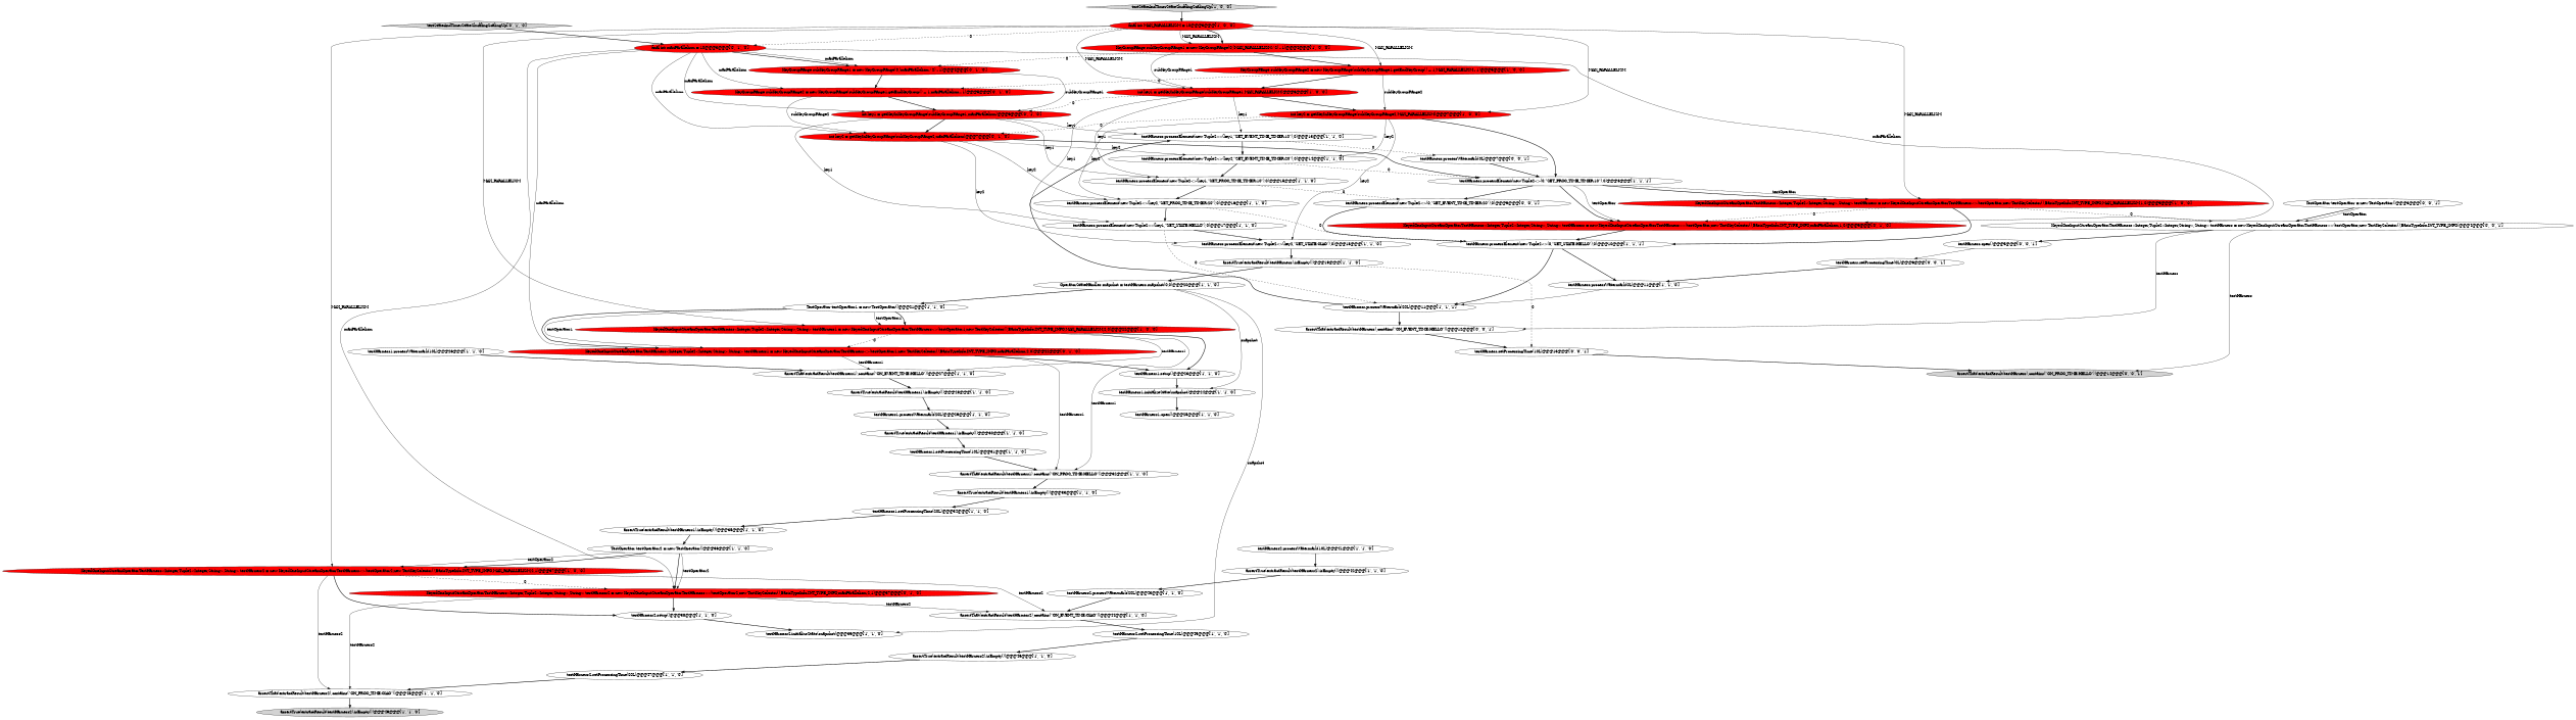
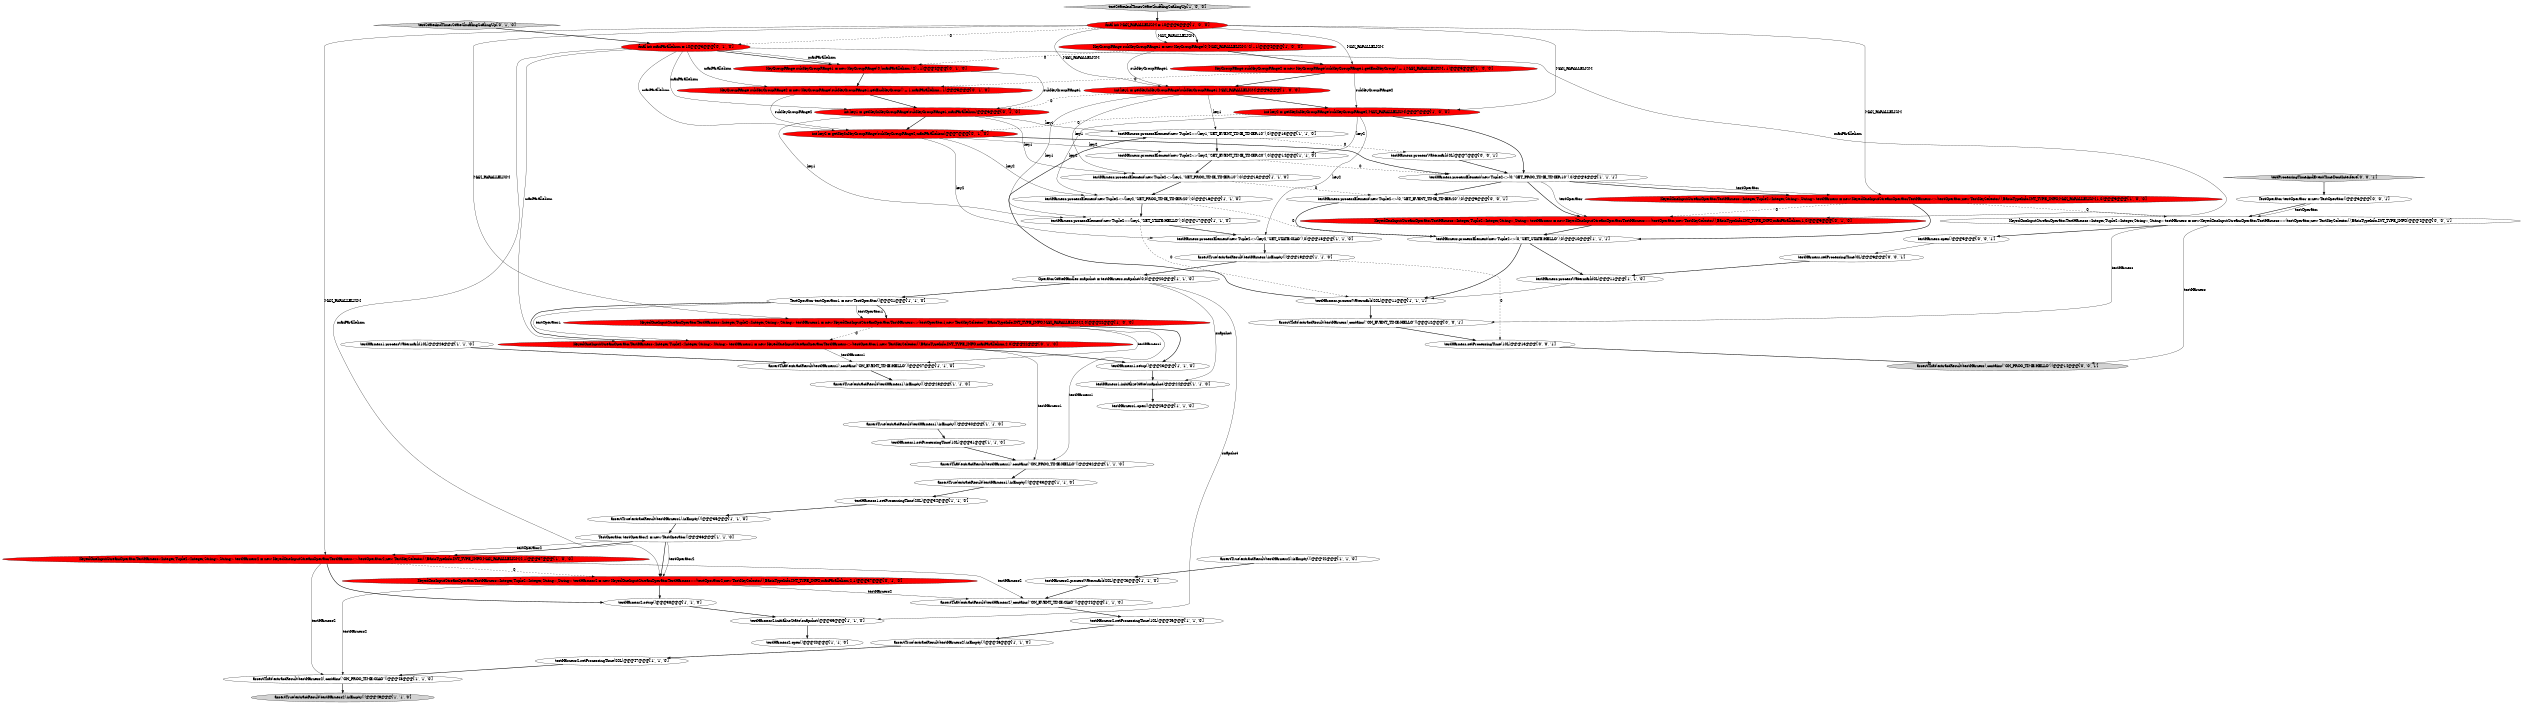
  digraph {
    node [fillcolor=white shape=ellipse style=filled]
    edge [style=bold]
    n1 [label="assertTrue(extractResult(testHarness1).isEmpty())@@@35@@@['1', '1', '0']"]
    n2 [label="TestOperator testOperator2 = new TestOperator()@@@36@@@['1', '1', '0']"]
    n3 [fillcolor=red label="KeyedOneInputStreamOperatorTestHarness<Integer,Tuple2<Integer,String>,String> testHarness2 = new KeyedOneInputStreamOperatorTestHarness<>(testOperator2,new TestKeySelector(),BasicTypeInfo.INT_TYPE_INFO,maxParallelism,2,1)@@@37@@@['0', '1', '0']"]
    n4 [fillcolor=red label="KeyedOneInputStreamOperatorTestHarness<Integer,Tuple2<Integer,String>,String> testHarness2 = new KeyedOneInputStreamOperatorTestHarness<>(testOperator2,new TestKeySelector(),BasicTypeInfo.INT_TYPE_INFO,MAX_PARALLELISM,2,1)@@@37@@@['1', '0', '0']"]
    n5 [fillcolor=lightgray label="assertThat(extractResult(testHarness),contains(\"ON_PROC_TIME:HELLO\"))@@@14@@@['0', '0', '1']"]
    n6 [label="assertTrue(extractResult(testHarness1).isEmpty())@@@33@@@['1', '1', '0']"]
    n7 [label="testHarness1.setProcessingTime(20L)@@@34@@@['1', '1', '0']"]
    n8 [fillcolor=red label="KeyGroupRange subKeyGroupRange2 = new KeyGroupRange(subKeyGroupRange1.getEndKeyGroup() + 1,MAX_PARALLELISM - 1)@@@5@@@['1', '0', '0']"]
    n9 [fillcolor=red label="int key1 = getKeyInKeyGroupRange(subKeyGroupRange1,MAX_PARALLELISM)@@@6@@@['1', '0', '0']"]
    n10 [fillcolor=red label="int key2 = getKeyInKeyGroupRange(subKeyGroupRange2,MAX_PARALLELISM)@@@7@@@['1', '0', '0']"]
    n11 [fillcolor=red label="KeyGroupRange subKeyGroupRange2 = new KeyGroupRange(subKeyGroupRange1.getEndKeyGroup() + 1,maxParallelism - 1)@@@5@@@['0', '1', '0']"]
    n12 [label="testHarness.processElement(new Tuple2<>(key1,\"SET_EVENT_TIME_TIMER:10\"),0)@@@13@@@['1', '1', '0']"]
    n13 [label="testHarness.processElement(new Tuple2<>(key1,\"SET_PROC_TIME_TIMER:10\"),0)@@@15@@@['1', '1', '0']"]
    n14 [label="testHarness.processElement(new Tuple2<>(key1,\"SET_STATE:HELLO\"),0)@@@17@@@['1', '1', '0']"]
    n15 [fillcolor=red label="int key1 = getKeyInKeyGroupRange(subKeyGroupRange1,maxParallelism)@@@6@@@['0', '1', '0']"]
    n16 [label="testHarness.processElement(new Tuple2<>(key2,\"SET_STATE:CIAO\"),0)@@@18@@@['1', '1', '0']"]
    n17 [fillcolor=red label="int key2 = getKeyInKeyGroupRange(subKeyGroupRange2,maxParallelism)@@@7@@@['0', '1', '0']"]
    n18 [label="testHarness.processElement(new Tuple2<>(key2,\"SET_EVENT_TIME_TIMER:20\"),0)@@@14@@@['1', '1', '0']"]
    n19 [label="testHarness.processElement(new Tuple2<>(0,\"SET_PROC_TIME_TIMER:10\"),0)@@@8@@@['1', '1', '1']"]
    n20 [label="testHarness.processElement(new Tuple2<>(key2,\"SET_PROC_TIME_TIMER:20\"),0)@@@16@@@['1', '1', '0']"]
    n21 [label="testHarness2.setProcessingTime(10L)@@@45@@@['1', '1', '0']"]
    n22 [label="assertTrue(extractResult(testHarness2).isEmpty())@@@46@@@['1', '1', '0']"]
    n23 [label="testHarness2.setProcessingTime(20L)@@@47@@@['1', '1', '0']"]
    n24 [label="assertThat(extractResult(testHarness2),contains(\"ON_EVENT_TIME:CIAO\"))@@@44@@@['1', '1', '0']"]
    n25 [label="testHarness2.setup()@@@38@@@['1', '1', '0']"]
    n26 [label="assertThat(extractResult(testHarness2),contains(\"ON_PROC_TIME:CIAO\"))@@@48@@@['1', '1', '0']"]
    n27 [label="assertTrue(extractResult(testHarness).isEmpty())@@@19@@@['1', '1', '0']"]
    n28 [label="testHarness.setProcessingTime(10L)@@@13@@@['0', '0', '1']"]
    n29 [label="OperatorStateHandles snapshot = testHarness.snapshot(0,0)@@@20@@@['1', '1', '0']"]
    n30 [label="testHarness2.initializeState(snapshot)@@@39@@@['1', '1', '0']"]
    n31 [label="TestOperator testOperator1 = new TestOperator()@@@21@@@['1', '1', '0']"]
    n32 [label="testHarness1.initializeState(snapshot)@@@24@@@['1', '1', '0']"]
    n33 [label="testHarness.processWatermark(20L)@@@11@@@['1', '1', '1']"]
    n34 [label="assertThat(extractResult(testHarness),contains(\"ON_EVENT_TIME:HELLO\"))@@@12@@@['0', '0', '1']"]
    n35 [label="testHarness.processWatermark(0L)@@@7@@@['0', '0', '1']"]
    n36 [label="assertThat(extractResult(testHarness1),contains(\"ON_PROC_TIME:HELLO\"))@@@32@@@['1', '1', '0']"]
    n37 [label="testHarness.processElement(new Tuple2<>(0,\"SET_EVENT_TIME_TIMER:20\"),0)@@@9@@@['0', '0', '1']"]
-   n38 [label="testHarness1.processWatermark(20L)@@@29@@@['1', '1', '0']"]
    n39 [label="assertTrue(extractResult(testHarness1).isEmpty())@@@30@@@['1', '1', '0']"]
    n40 [label="testHarness1.setProcessingTime(10L)@@@31@@@['1', '1', '0']"]
-   n42 [label="testHarness2.processWatermark(10L)@@@41@@@['1', '1', '0']"]
+   n41 [label="testHarness2.open()@@@40@@@['1', '1', '0']"]
    n43 [label="assertTrue(extractResult(testHarness2).isEmpty())@@@42@@@['1', '1', '0']"]
    n44 [fillcolor=red label="KeyedOneInputStreamOperatorTestHarness<Integer,Tuple2<Integer,String>,String> testHarness = new KeyedOneInputStreamOperatorTestHarness<>(testOperator,new TestKeySelector(),BasicTypeInfo.INT_TYPE_INFO,MAX_PARALLELISM,1,0)@@@9@@@['1', '0', '0']"]
    n45 [fillcolor=red label="KeyedOneInputStreamOperatorTestHarness<Integer,Tuple2<Integer,String>,String> testHarness = new KeyedOneInputStreamOperatorTestHarness<>(testOperator,new TestKeySelector(),BasicTypeInfo.INT_TYPE_INFO,maxParallelism,1,0)@@@9@@@['0', '1', '0']"]
    n46 [label="testHarness.processElement(new Tuple2<>(0,\"SET_STATE:HELLO\"),0)@@@10@@@['1', '1', '1']"]
    n47 [label="KeyedOneInputStreamOperatorTestHarness<Integer,Tuple2<Integer,String>,String> testHarness = new KeyedOneInputStreamOperatorTestHarness<>(testOperator,new TestKeySelector(),BasicTypeInfo.INT_TYPE_INFO)@@@4@@@['0', '0', '1']"]
    n48 [label="testHarness.processWatermark(0L)@@@11@@@['1', '1', '0']"]
    n49 [label="testHarness.open()@@@5@@@['0', '0', '1']"]
    n50 [label="assertThat(extractResult(testHarness1),contains(\"ON_EVENT_TIME:HELLO\"))@@@27@@@['1', '1', '0']"]
    n51 [label="assertTrue(extractResult(testHarness1).isEmpty())@@@28@@@['1', '1', '0']"]
    n52 [label="testHarness.setProcessingTime(0L)@@@6@@@['0', '0', '1']"]
    n53 [fillcolor=lightgray label="testStateAndTimerStateShufflingScalingUp['1', '0', '0']" shape=diamond]
    n54 [fillcolor=red label="final int MAX_PARALLELISM = 10@@@3@@@['1', '0', '0']"]
    n55 [fillcolor=red label="KeyGroupRange subKeyGroupRange1 = new KeyGroupRange(0,(MAX_PARALLELISM / 2) - 1)@@@4@@@['1', '0', '0']"]
    n56 [fillcolor=red label="final int maxParallelism = 10@@@3@@@['0', '1', '0']"]
    n57 [fillcolor=red label="KeyedOneInputStreamOperatorTestHarness<Integer,Tuple2<Integer,String>,String> testHarness1 = new KeyedOneInputStreamOperatorTestHarness<>(testOperator1,new TestKeySelector(),BasicTypeInfo.INT_TYPE_INFO,MAX_PARALLELISM,2,0)@@@22@@@['1', '0', '0']"]
    n58 [fillcolor=red label="KeyGroupRange subKeyGroupRange1 = new KeyGroupRange(0,(maxParallelism / 2) - 1)@@@4@@@['0', '1', '0']"]
    n59 [fillcolor=red label="KeyedOneInputStreamOperatorTestHarness<Integer,Tuple2<Integer,String>,String> testHarness1 = new KeyedOneInputStreamOperatorTestHarness<>(testOperator1,new TestKeySelector(),BasicTypeInfo.INT_TYPE_INFO,maxParallelism,2,0)@@@22@@@['0', '1', '0']"]
    n60 [label="testHarness1.setup()@@@23@@@['1', '1', '0']"]
    n61 [fillcolor=lightgray label="assertTrue(extractResult(testHarness2).isEmpty())@@@49@@@['1', '1', '0']"]
    n62 [label="testHarness2.processWatermark(20L)@@@43@@@['1', '1', '0']"]
    n63 [label="TestOperator testOperator = new TestOperator()@@@3@@@['0', '0', '1']"]
+   n64 [fillcolor=lightgray label="testProcessingTimeAndEventTimeDontInterfere['0', '0', '1']" shape=diamond]
    n65 [label="testHarness1.open()@@@25@@@['1', '1', '0']"]
    n66 [label="testHarness1.processWatermark(10L)@@@26@@@['1', '1', '0']"]
    n67 [fillcolor=lightgray label="testStateAndTimerStateShufflingScalingUp['0', '1', '0']" shape=diamond]
    n1 -> n2
    n2 -> n3
    n2 -> n3 [label=testOperator2 style=solid]
    n2 -> n4 [label=testOperator2 style=solid]
    n2 -> n4
    n3 -> n24 [label=testHarness2 style=solid]
    n3 -> n25
    n3 -> n26 [label=testHarness2 style=solid]
    n4 -> n3 [label=0 style=dashed]
    n4 -> n24 [label=testHarness2 style=solid]
    n4 -> n25
    n4 -> n26 [label=testHarness2 style=solid]
    n6 -> n7
    n7 -> n1
    n8 -> n9
    n8 -> n10 [label=subKeyGroupRange2 style=solid]
    n8 -> n11 [label=0 style=dashed]
    n9 -> n10
    n9 -> n12 [label=key1 style=solid]
    n9 -> n13 [label=key1 style=solid]
    n9 -> n14 [label=key1 style=solid]
    n9 -> n15 [label=0 style=dashed]
    n10 -> n16 [label=key2 style=solid]
    n10 -> n17 [label=0 style=dashed]
    n10 -> n18 [label=key2 style=solid]
    n10 -> n19
    n10 -> n20 [label=key2 style=solid]
    n11 -> n15
    n11 -> n17 [label=subKeyGroupRange2 style=solid]
    n12 -> n18
    n12 -> n35 [label=0 style=dashed]
    n13 -> n20
    n13 -> n37 [label=0 style=dashed]
    n14 -> n16
    n14 -> n33 [label=0 style=dashed]
    n15 -> n12 [label=key1 style=solid]
    n15 -> n13 [label=key1 style=solid]
    n15 -> n14 [label=key1 style=solid]
    n15 -> n17
    n16 -> n27
    n17 -> n16 [label=key2 style=solid]
    n17 -> n18 [label=key2 style=solid]
    n17 -> n19
    n17 -> n20 [label=key2 style=solid]
    n18 -> n13
    n18 -> n19 [label=0 style=dashed]
    n19 -> n37
    n19 -> n44 [label=testOperator style=solid]
    n19 -> n44
    n19 -> n45 [label=testOperator style=solid]
    n19 -> n45
    n20 -> n14
    n20 -> n46 [label=0 style=dashed]
    n21 -> n22
    n22 -> n23
    n23 -> n26
    n24 -> n21
    n25 -> n30
    n26 -> n61
    n27 -> n28 [label=0 style=dashed]
    n27 -> n29
    n28 -> n5
    n29 -> n30 [label=snapshot style=solid]
    n29 -> n31
    n29 -> n32 [label=snapshot style=solid]
+   n30 -> n41
    n31 -> n57 [label=testOperator1 style=solid]
    n31 -> n57
    n31 -> n59 [label=testOperator1 style=solid]
    n31 -> n59
    n32 -> n65
    n33 -> n12
    n33 -> n34
    n34 -> n28
    n35 -> n19
    n36 -> n6
    n37 -> n46
-   n38 -> n39
    n39 -> n40
    n40 -> n36
-   n42 -> n43
    n43 -> n62
    n44 -> n45 [label=0 style=dashed]
    n44 -> n46
    n44 -> n47 [label=0 style=dashed]
    n45 -> n46
    n46 -> n33
    n46 -> n48
    n47 -> n5 [label=testHarness style=solid]
    n47 -> n34 [label=testHarness style=solid]
    n47 -> n49
    n48 -> n33 [style=solid]
    n49 -> n52 [style=solid]
    n50 -> n51
-   n51 -> n38
    n52 -> n48
    n53 -> n54
    n54 -> n4 [label=MAX_PARALLELISM style=solid]
    n54 -> n8 [label=MAX_PARALLELISM style=solid]
    n54 -> n9 [label=MAX_PARALLELISM style=solid]
    n54 -> n10 [label=MAX_PARALLELISM style=solid]
    n54 -> n44 [label=MAX_PARALLELISM style=solid]
    n54 -> n55 [label=MAX_PARALLELISM style=solid]
    n54 -> n55
    n54 -> n56 [label=0 style=dashed]
    n54 -> n57 [label=MAX_PARALLELISM style=solid]
    n55 -> n8
    n55 -> n9 [label=subKeyGroupRange1 style=solid]
    n55 -> n58 [label=0 style=dashed]
    n56 -> n3 [label=maxParallelism style=solid]
    n56 -> n11 [label=maxParallelism style=solid]
    n56 -> n15 [label=maxParallelism style=solid]
    n56 -> n17 [label=maxParallelism style=solid]
    n56 -> n45 [label=maxParallelism style=solid]
    n56 -> n58
    n56 -> n58 [label=maxParallelism style=solid]
    n56 -> n59 [label=maxParallelism style=solid]
    n57 -> n36 [label=testHarness1 style=solid]
    n57 -> n50 [label=testHarness1 style=solid]
    n57 -> n59 [label=0 style=dashed]
    n57 -> n60
    n58 -> n11
    n58 -> n15 [label=subKeyGroupRange1 style=solid]
    n59 -> n36 [label=testHarness1 style=solid]
    n59 -> n50 [label=testHarness1 style=solid]
    n59 -> n60
    n60 -> n32
    n62 -> n24
    n63 -> n47
    n63 -> n47 [label=testOperator style=solid]
+   n64 -> n63
    n66 -> n50
    n67 -> n56
  }
